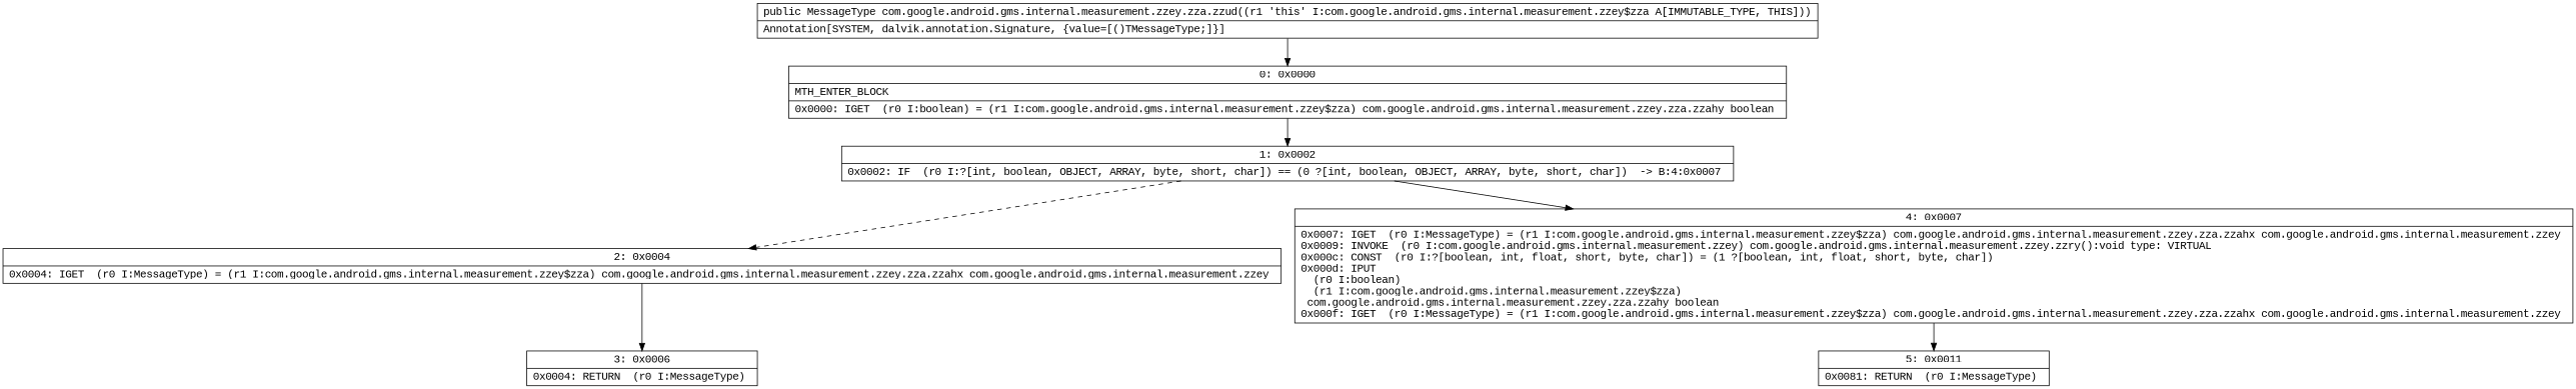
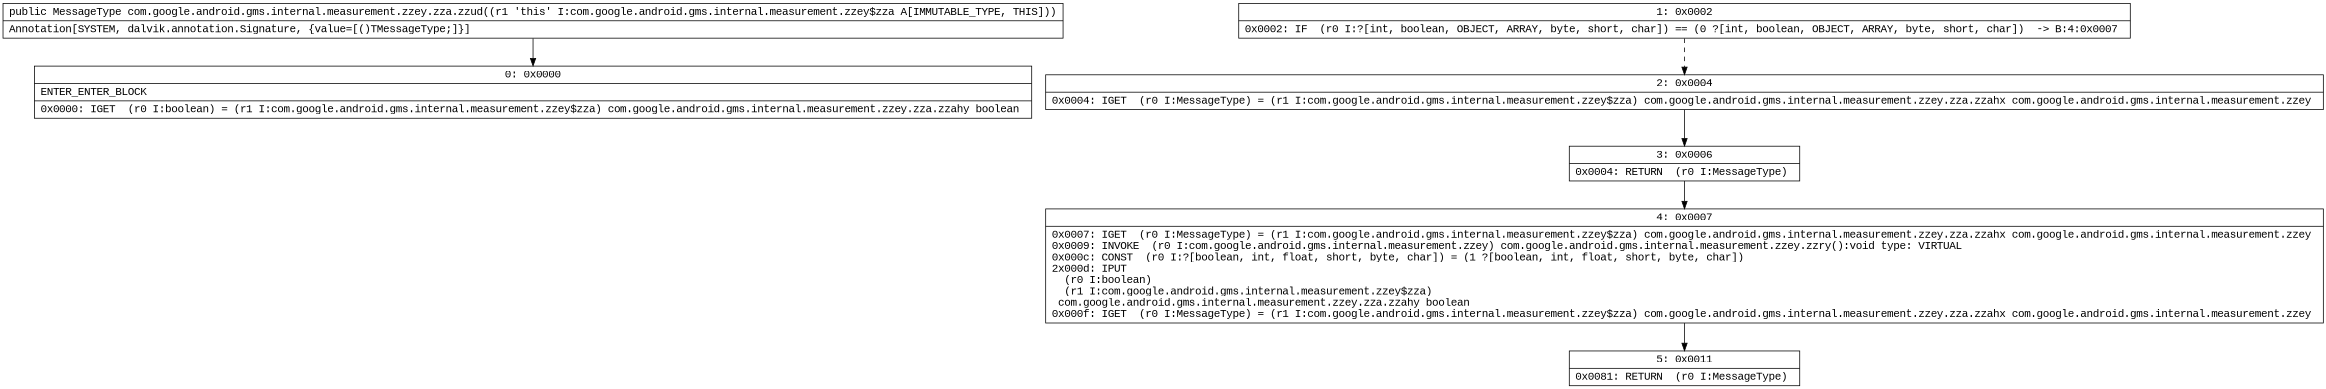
  digraph {
    fontname="Liberation Mono"
    node [fontname="Liberation Mono" shape=record]
    edge [fontname="Liberation Mono"]
-   n1 [label="{0\:\ 0x0000|MTH_ENTER_BLOCK\l|0x0000: IGET  (r0 I:boolean) = (r1 I:com.google.android.gms.internal.measurement.zzey$zza) com.google.android.gms.internal.measurement.zzey.zza.zzahy boolean \l}"]
+   n1 [label="{0\:\ 0x0000|ENTER_ENTER_BLOCK\l|0x0000: IGET  (r0 I:boolean) = (r1 I:com.google.android.gms.internal.measurement.zzey$zza) com.google.android.gms.internal.measurement.zzey.zza.zzahy boolean \l}"]
    n2 [label="{1\:\ 0x0002|0x0002: IF  (r0 I:?[int, boolean, OBJECT, ARRAY, byte, short, char]) == (0 ?[int, boolean, OBJECT, ARRAY, byte, short, char])  \-\> B:4:0x0007 \l}"]
    n3 [label="{2\:\ 0x0004|0x0004: IGET  (r0 I:MessageType) = (r1 I:com.google.android.gms.internal.measurement.zzey$zza) com.google.android.gms.internal.measurement.zzey.zza.zzahx com.google.android.gms.internal.measurement.zzey \l}"]
-   n4 [label="{4\:\ 0x0007|0x0007: IGET  (r0 I:MessageType) = (r1 I:com.google.android.gms.internal.measurement.zzey$zza) com.google.android.gms.internal.measurement.zzey.zza.zzahx com.google.android.gms.internal.measurement.zzey \l0x0009: INVOKE  (r0 I:com.google.android.gms.internal.measurement.zzey) com.google.android.gms.internal.measurement.zzey.zzry():void type: VIRTUAL \l0x000c: CONST  (r0 I:?[boolean, int, float, short, byte, char]) = (1 ?[boolean, int, float, short, byte, char]) \l0x000d: IPUT  \l  (r0 I:boolean)\l  (r1 I:com.google.android.gms.internal.measurement.zzey$zza)\l com.google.android.gms.internal.measurement.zzey.zza.zzahy boolean \l0x000f: IGET  (r0 I:MessageType) = (r1 I:com.google.android.gms.internal.measurement.zzey$zza) com.google.android.gms.internal.measurement.zzey.zza.zzahx com.google.android.gms.internal.measurement.zzey \l}"]
+   n4 [label="{4\:\ 0x0007|0x0007: IGET  (r0 I:MessageType) = (r1 I:com.google.android.gms.internal.measurement.zzey$zza) com.google.android.gms.internal.measurement.zzey.zza.zzahx com.google.android.gms.internal.measurement.zzey \l0x0009: INVOKE  (r0 I:com.google.android.gms.internal.measurement.zzey) com.google.android.gms.internal.measurement.zzey.zzry():void type: VIRTUAL \l0x000c: CONST  (r0 I:?[boolean, int, float, short, byte, char]) = (1 ?[boolean, int, float, short, byte, char]) \l2x000d: IPUT  \l  (r0 I:boolean)\l  (r1 I:com.google.android.gms.internal.measurement.zzey$zza)\l com.google.android.gms.internal.measurement.zzey.zza.zzahy boolean \l0x000f: IGET  (r0 I:MessageType) = (r1 I:com.google.android.gms.internal.measurement.zzey$zza) com.google.android.gms.internal.measurement.zzey.zza.zzahx com.google.android.gms.internal.measurement.zzey \l}"]
    n5 [label="{3\:\ 0x0006|0x0004: RETURN  (r0 I:MessageType) \l}"]
    n6 [label="{5\:\ 0x0011|0x0081: RETURN  (r0 I:MessageType) \l}"]
    n7 [label="{public MessageType com.google.android.gms.internal.measurement.zzey.zza.zzud((r1 'this' I:com.google.android.gms.internal.measurement.zzey$zza A[IMMUTABLE_TYPE, THIS]))  | Annotation[SYSTEM, dalvik.annotation.Signature, \{value=[()TMessageType;]\}]\l}"]
-   n1 -> n2
    n2 -> n3 [style=dashed]
-   n2 -> n4
+   n5 -> n4
    n3 -> n5
    n4 -> n6
    n7 -> n1
  }
